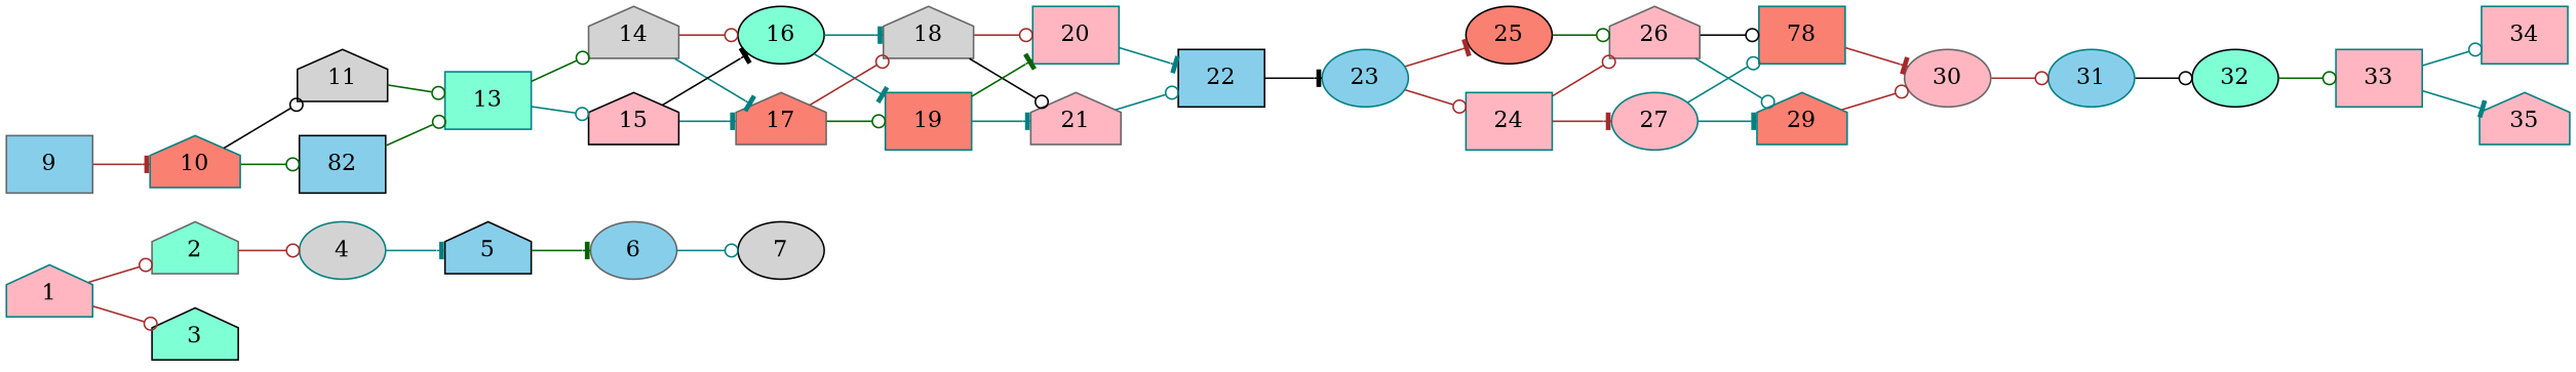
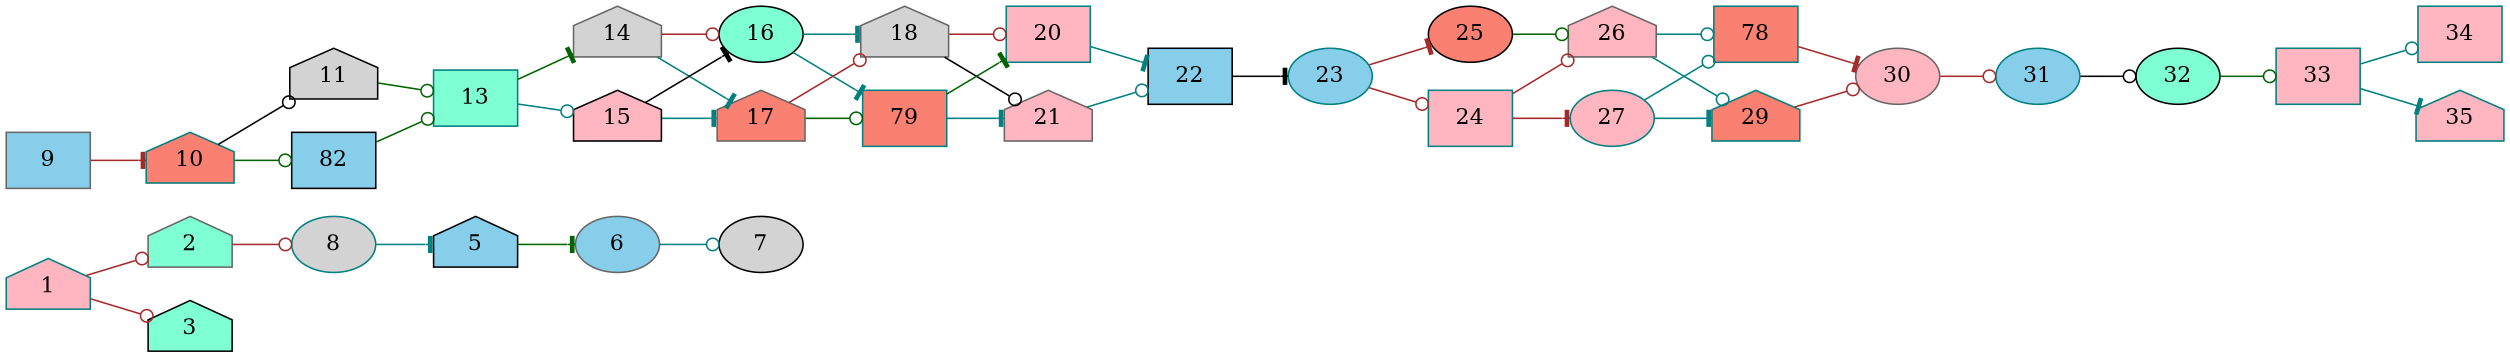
  digraph {
    rankdir=LR
    node [alpha=0.01 color=teal fillcolor=lightpink shape=house style=filled]
    edge [arrowhead=odot color=teal]
    1 [alpha=0.08 expect_size=29716480]
    2 [color=gray40 expect_size=13171712 fillcolor=aquamarine]
    3 [alpha=0.05 color=black expect_size=23054336 fillcolor=aquamarine]
-   4 [alpha=0.08 expect_size=44874752 fillcolor=lightgrey shape=ellipse]
+   4 [alpha=0.08 expect_size=44874752 fillcolor=lightgrey shape=ellipse label=8]
    5 [alpha=0.15 color=black expect_size=21035008 fillcolor=skyblue]
    6 [alpha=0.09 color=gray40 expect_size=8407040 fillcolor=skyblue shape=ellipse]
    7 [color=black expect_size=51169280 fillcolor=lightgrey shape=ellipse]
    9 [alpha=0.20 color=gray40 expect_size=50978816 fillcolor=skyblue shape=box]
    10 [alpha=0.09 expect_size=14552064 fillcolor=salmon]
    11 [alpha=0.06 color=black expect_size=11402240 fillcolor=lightgrey]
    n11 [alpha=0.11 color=black expect_size=31022080 fillcolor=skyblue label=82 shape=box]
    13 [alpha=0.07 expect_size=32873472 fillcolor=aquamarine shape=box]
    14 [alpha=0.07 color=gray40 expect_size=43667456 fillcolor=lightgrey]
    15 [alpha=0.11 color=black expect_size=15334400]
    16 [alpha=0.18 color=black expect_size=51579904 fillcolor=aquamarine shape=ellipse]
    17 [alpha=0.18 color=gray40 expect_size=25738240 fillcolor=salmon]
    18 [color=gray40 expect_size=28545024 fillcolor=lightgrey]
-   19 [alpha=0.19 expect_size=27367424 fillcolor=salmon shape=box]
+   19 [alpha=0.19 expect_size=27367424 fillcolor=salmon shape=box label=79]
    20 [alpha=0.19 expect_size=26534912 shape=box]
    21 [alpha=0.09 color=gray40 expect_size=46678016]
    22 [alpha=0.02 color=black expect_size=13433856 fillcolor=skyblue shape=box]
    23 [alpha=0.03 expect_size=38577152 fillcolor=skyblue shape=ellipse]
    24 [expect_size=8901632 shape=box]
    25 [alpha=0.05 color=black expect_size=26080256 fillcolor=salmon shape=ellipse]
    26 [alpha=0.11 color=gray40 expect_size=52008960]
    27 [alpha=0.16 expect_size=48310272 shape=ellipse]
    n27 [expect_size=43628544 fillcolor=salmon label=78 shape=box]
    29 [alpha=0.05 expect_size=45950976 fillcolor=salmon]
    30 [alpha=0.13 color=gray40 expect_size=43718656 shape=ellipse]
    31 [alpha=0.03 expect_size=40561664 fillcolor=skyblue shape=ellipse]
    32 [alpha=0.05 color=black expect_size=13765632 fillcolor=aquamarine shape=ellipse]
    33 [alpha=0.18 expect_size=18446336 shape=box]
    34 [alpha=0.08 expect_size=25231360 shape=box]
    35 [expect_size=26565632]
    1 -> 2 [color=brown]
    1 -> 3 [color=brown]
    2 -> 4 [color=brown]
    4 -> 5 [arrowhead=tee]
    5 -> 6 [arrowhead=tee color=darkgreen]
    6 -> 7
    9 -> 10 [arrowhead=tee color=brown]
    10 -> 11 [color=black]
    10 -> n11 [color=darkgreen]
    11 -> 13 [color=darkgreen]
    n11 -> 13 [color=darkgreen]
-   13 -> 14 [color=darkgreen]
+   13 -> 14 [arrowhead=tee color=darkgreen]
    13 -> 15
    14 -> 16 [color=brown]
    14 -> 17 [arrowhead=tee]
    15 -> 16 [arrowhead=tee color=black]
    15 -> 17 [arrowhead=tee]
    16 -> 18 [arrowhead=tee]
    16 -> 19 [arrowhead=tee]
    17 -> 18 [color=brown]
    17 -> 19 [color=darkgreen]
    18 -> 20 [color=brown]
    18 -> 21 [color=black]
    19 -> 20 [arrowhead=tee color=darkgreen]
    19 -> 21 [arrowhead=tee]
    20 -> 22 [arrowhead=tee]
    21 -> 22
    22 -> 23 [arrowhead=tee color=black]
    23 -> 24 [color=brown]
    23 -> 25 [arrowhead=tee color=brown]
    24 -> 26 [color=brown]
    24 -> 27 [arrowhead=tee color=brown]
    25 -> 26 [color=darkgreen]
-   26 -> n27 [color=black]
+   26 -> n27
    26 -> 29
    27 -> n27
    27 -> 29 [arrowhead=tee]
    n27 -> 30 [arrowhead=tee color=brown]
    29 -> 30 [color=brown]
    30 -> 31 [color=brown]
    31 -> 32 [color=black]
    32 -> 33 [color=darkgreen]
    33 -> 34
    33 -> 35 [arrowhead=tee]
  }
